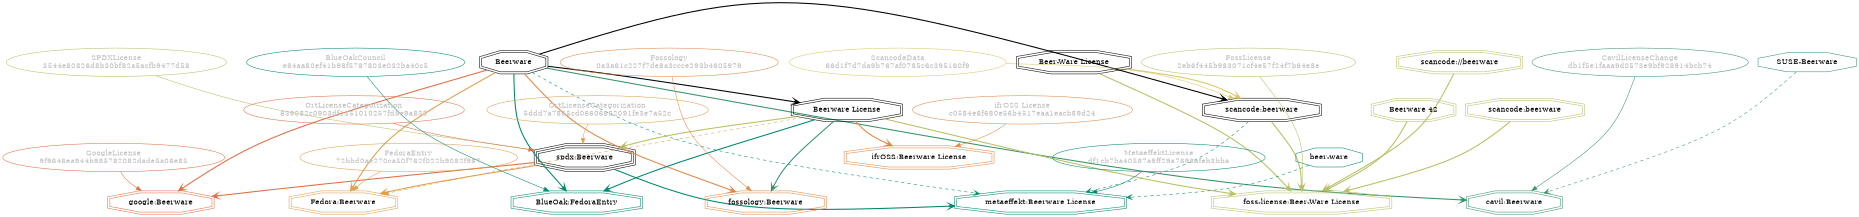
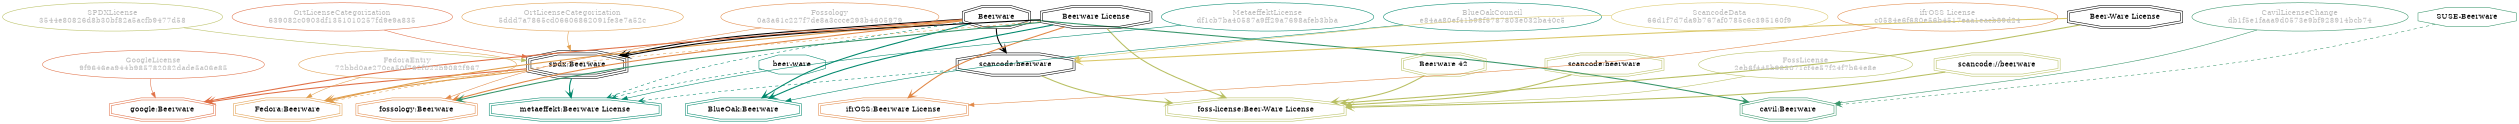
  strict digraph {
    splines=curved
    node [color="#b8bf62" shape=doubleoctagon]
    edge [color="#b8bf62" weight=0.7 arrowhead=vee style=bold]
    n1 [fillcolor="beige;1" fontcolor=gray label="SPDXLicense\n3544e80826d8b30bf82a5acfb9477d58" shape=ellipse]
    n2 [label="spdx:Beerware" shape=tripleoctagon color=""]
    n3 [color="#e06f45" label="google:Beerware"]
    n4 [color="#e09d4b" label="Fedora:Beerware"]
    n5 [color="#00876c" label="metaeffekt:Beerware License"]
    n6 [label=Beerware color=""]
-   n7 [color="#00876c" label="BlueOak:FedoraEntry"]
+   n7 [color="#00876c" label="BlueOak:Beerware"]
    n8 [label="scancode:beerware" color=""]
    n9 [color="#e18745" label="fossology:Beerware"]
    n10 [color="#379469" label="cavil:Beerware"]
    n11 [label="foss-license:Beer-Ware License"]
    n12 [label="Beerware License" color=""]
    n13 [color="#e18745" label="ifrOSS:Beerware License"]
    n14 [color="#e06f45" fillcolor="beige;1" fontcolor=gray label="GoogleLicense\n9f9646ea944b985782082dade5a06e85" shape=ellipse]
    n15 [color="#e09d4b" fillcolor="beige;1" fontcolor=gray label="FedoraEntry\n72bbd0ae270ca50f762f022b9082f967" shape=ellipse]
    n16 [color="#00876c" fillcolor="beige;1" fontcolor=gray label="BlueOakCouncil\ne84aa80ef41b98f5787803e032ba40c5" shape=ellipse]
    n17 [color="#dac767" fillcolor="beige;1" fontcolor=gray label="ScancodeData\n66d1f7d7da9b767af0785c6c395160f9" shape=ellipse]
    n18 [label="Beer-Ware License" color=""]
    n19 [color="#e18745" fillcolor="beige;1" fontcolor=gray label="Fossology\n0a3a61c227f7de8a3ccce293b4605979" shape=ellipse]
    n20 [color="#e06f45" fillcolor="beige;1" fontcolor=gray label="OrtLicenseCategorization\n639082c0903df1351010257fd9e9a835" shape=ellipse]
    n21 [color="#e09d4b" fillcolor="beige;1" fontcolor=gray label="OrtLicenseCategorization\n5ddd7a7865cd06606862091fe3e7a52c" shape=ellipse]
    n22 [color="#379469" fillcolor="beige;1" fontcolor=gray label="CavilLicenseChange\ndb1f5e1faaa9d0573e9bf928914bcb74" shape=ellipse]
    n23 [color="#379469" label="SUSE-Beerware" shape=octagon]
    n24 [color="#00876c" fillcolor="beige;1" fontcolor=gray label="MetaeffektLicense\ndf1cb7ba40587a9ff29a7698afeb3bba" shape=ellipse]
    n25 [color="#00876c" label="beer-ware" shape=octagon]
    n26 [fillcolor="beige;1" fontcolor=gray label="FossLicense\n2eb6f445b983071cf4e57f24f7b64e8e" shape=ellipse]
    n27 [label="scancode://beerware"]
    n28 [label="Beerware 42"]
    n29 [label="scancode:beerware"]
    n30 [color="#e18745" fillcolor="beige;1" fontcolor=gray label="ifrOSS License\nc0584e6f680e56b4517eaa1eacb89d24" shape=ellipse]
    n1 -> n2 [weight=0.5 arrowhead="" style=""]
    n2 -> n3 [color="#e06f45"]
    n2 -> n4 [color="#e09d4b"]
    n2 -> n5 [color="#00876c"]
-   n6 -> n12 [color=""]
+   n6 -> n2 [color=""]
    n6 -> n3 [color="#e06f45"]
    n6 -> n4 [color="#e09d4b"]
    n6 -> n5 [color="#00876c" style=dashed weight=0.5]
    n6 -> n7 [color="#00876c"]
    n6 -> n8 [color=""]
    n6 -> n9 [color="#e18745"]
    n6 -> n10 [color="#379469"]
    n8 -> n5 [color="#00876c" style=dashed weight=0.5]
    n8 -> n11
-   n12 -> n2
-   n12 -> n4 [arrowhead=normal color="#e09d4b" style=dashed weight=0.5]
+   n12 -> n2 [color=black]
+   n12 -> n4 [color="#e09d4b" style=dashed weight=0.5]
    n12 -> n7 [color="#00876c"]
    n12 -> n9 [color="#379469"]
    n12 -> n11
    n12 -> n13 [color="#e18745"]
    n14 -> n3 [color="#e06f45" weight=0.5 arrowhead="" style=""]
    n15 -> n4 [color="#e09d4b" weight=0.5 arrowhead="" style=""]
    n16 -> n7 [color="#00876c" weight=0.5 arrowhead="" style=""]
    n17 -> n8 [color="#dac767" weight=0.5 arrowhead="" style=""]
    n18 -> n8 [color="#dac767"]
    n18 -> n11
    n19 -> n9 [color="#e18745" weight=0.5 arrowhead="" style=""]
    n20 -> n2 [color="#e06f45" weight=0.5 arrowhead="" style=""]
    n21 -> n2 [color="#e09d4b" weight=0.5 arrowhead="" style=""]
    n22 -> n10 [color="#379469" weight=0.5 arrowhead="" style=""]
    n23 -> n10 [color="#379469" style=dashed weight=0.5]
    n24 -> n5 [color="#00876c" weight=0.5 arrowhead="" style=""]
    n25 -> n5 [color="#00876c" style=dashed weight=0.5]
    n26 -> n11 [weight=0.5 arrowhead="" style=""]
    n27 -> n11
    n28 -> n11
    n29 -> n11
    n30 -> n13 [color="#e18745" weight=0.5 arrowhead="" style=""]
  }
